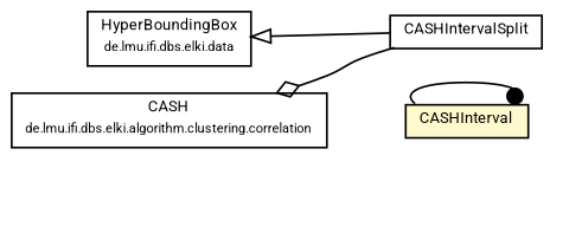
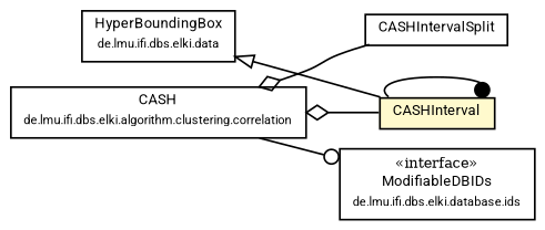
  digraph {
    fontname="DejaVu Serif"
    nodesep=0.15
    rankdir=LR
    ranksep=0.25
    node [fontcolor=black fontname="DejaVu Serif" fontsize=8 margin=0 shape=plaintext]
    edge [arrowhead=none color=black fontname="DejaVu Serif" fontsize=7 labelfontname=Roboto labelfontsize=7 weight=1 dir=back]
    n1 [height=0 label=<<table title="de.lmu.ifi.dbs.elki.algorithm.clustering.correlation.cash.CASHInterval" border="0" cellborder="1" cellspacing="0" cellpadding="2" bgcolor="lemonChiffon" href="CASHInterval.html" target="_parent"> 		<tr><td><table border="0" cellspacing="0" cellpadding="1"> 		<tr><td align="center" balign="center"> <font face="Roboto">CASHInterval</font> </td></tr> 		</table></td></tr> 		</table>> width=0]
    n2 [height=0 label=<<table title="de.lmu.ifi.dbs.elki.algorithm.clustering.correlation.cash.CASHIntervalSplit" border="0" cellborder="1" cellspacing="0" cellpadding="2" href="CASHIntervalSplit.html" target="_parent"> 		<tr><td><table border="0" cellspacing="0" cellpadding="1"> 		<tr><td align="center" balign="center"> <font face="Roboto">CASHIntervalSplit</font> </td></tr> 		</table></td></tr> 		</table>> width=0]
+   n3 [height=0 label=<<table title="de.lmu.ifi.dbs.elki.database.ids.ModifiableDBIDs" border="0" cellborder="1" cellspacing="0" cellpadding="2" href="../../../../database/ids/ModifiableDBIDs.html" target="_parent"> 		<tr><td><table border="0" cellspacing="0" cellpadding="1"> 		<tr><td align="center" balign="center"> &#171;interface&#187; </td></tr> 		<tr><td align="center" balign="center"> <font face="Roboto">ModifiableDBIDs</font> </td></tr> 		<tr><td align="center" balign="center"> <font face="Roboto" point-size="7.0">de.lmu.ifi.dbs.elki.database.ids</font> </td></tr> 		</table></td></tr> 		</table>> width=0]
    n4 [height=0 label=<<table title="de.lmu.ifi.dbs.elki.algorithm.clustering.correlation.CASH" border="0" cellborder="1" cellspacing="0" cellpadding="2" href="../CASH.html" target="_parent"> 		<tr><td><table border="0" cellspacing="0" cellpadding="1"> 		<tr><td align="center" balign="center"> <font face="Roboto">CASH</font> </td></tr> 		<tr><td align="center" balign="center"> <font face="Roboto" point-size="7.0">de.lmu.ifi.dbs.elki.algorithm.clustering.correlation</font> </td></tr> 		</table></td></tr> 		</table>> width=0]
    n5 [height=0 label=<<table title="de.lmu.ifi.dbs.elki.data.HyperBoundingBox" border="0" cellborder="1" cellspacing="0" cellpadding="2" href="../../../../data/HyperBoundingBox.html" target="_parent"> 		<tr><td><table border="0" cellspacing="0" cellpadding="1"> 		<tr><td align="center" balign="center"> <font face="Roboto">HyperBoundingBox</font> </td></tr> 		<tr><td align="center" balign="center"> <font face="Roboto" point-size="7.0">de.lmu.ifi.dbs.elki.data</font> </td></tr> 		</table></td></tr> 		</table>> width=0]
    n1 -> n1 [arrowhead=dot dir=""]
+   n4 -> n1 [arrowtail=ediamond weight=4]
    n4 -> n2 [arrowtail=ediamond weight=4]
-   n5 -> n2 [arrowtail=empty weight=10 arrowhead=""]
+   n4 -> n3 [arrowhead=odot dir=""]
+   n5 -> n1 [arrowtail=empty weight=10 arrowhead=""]
  }
